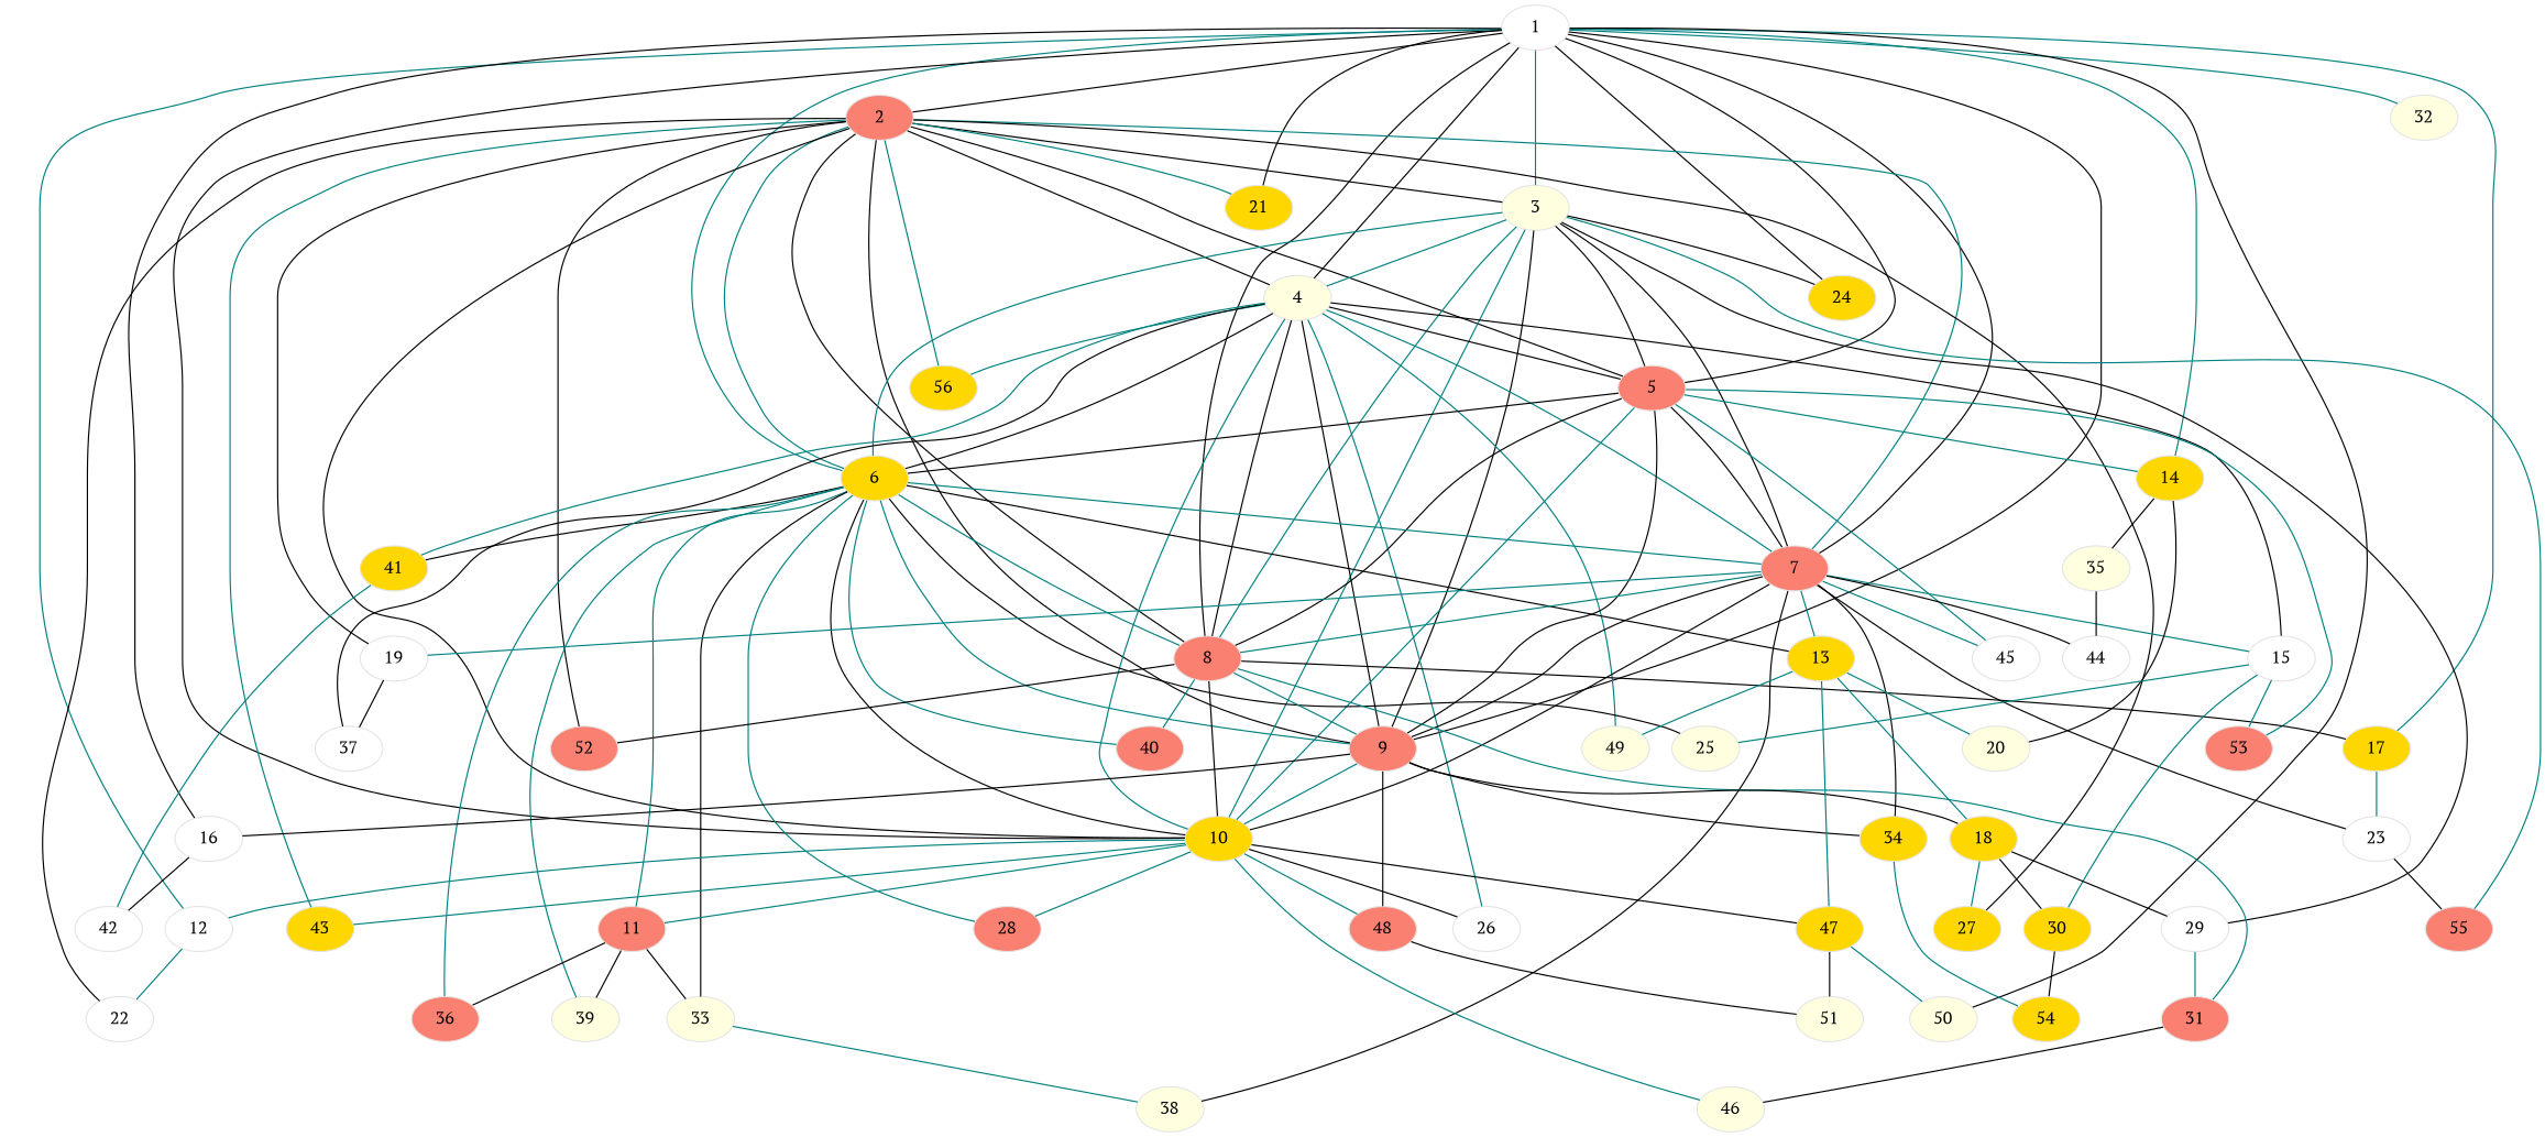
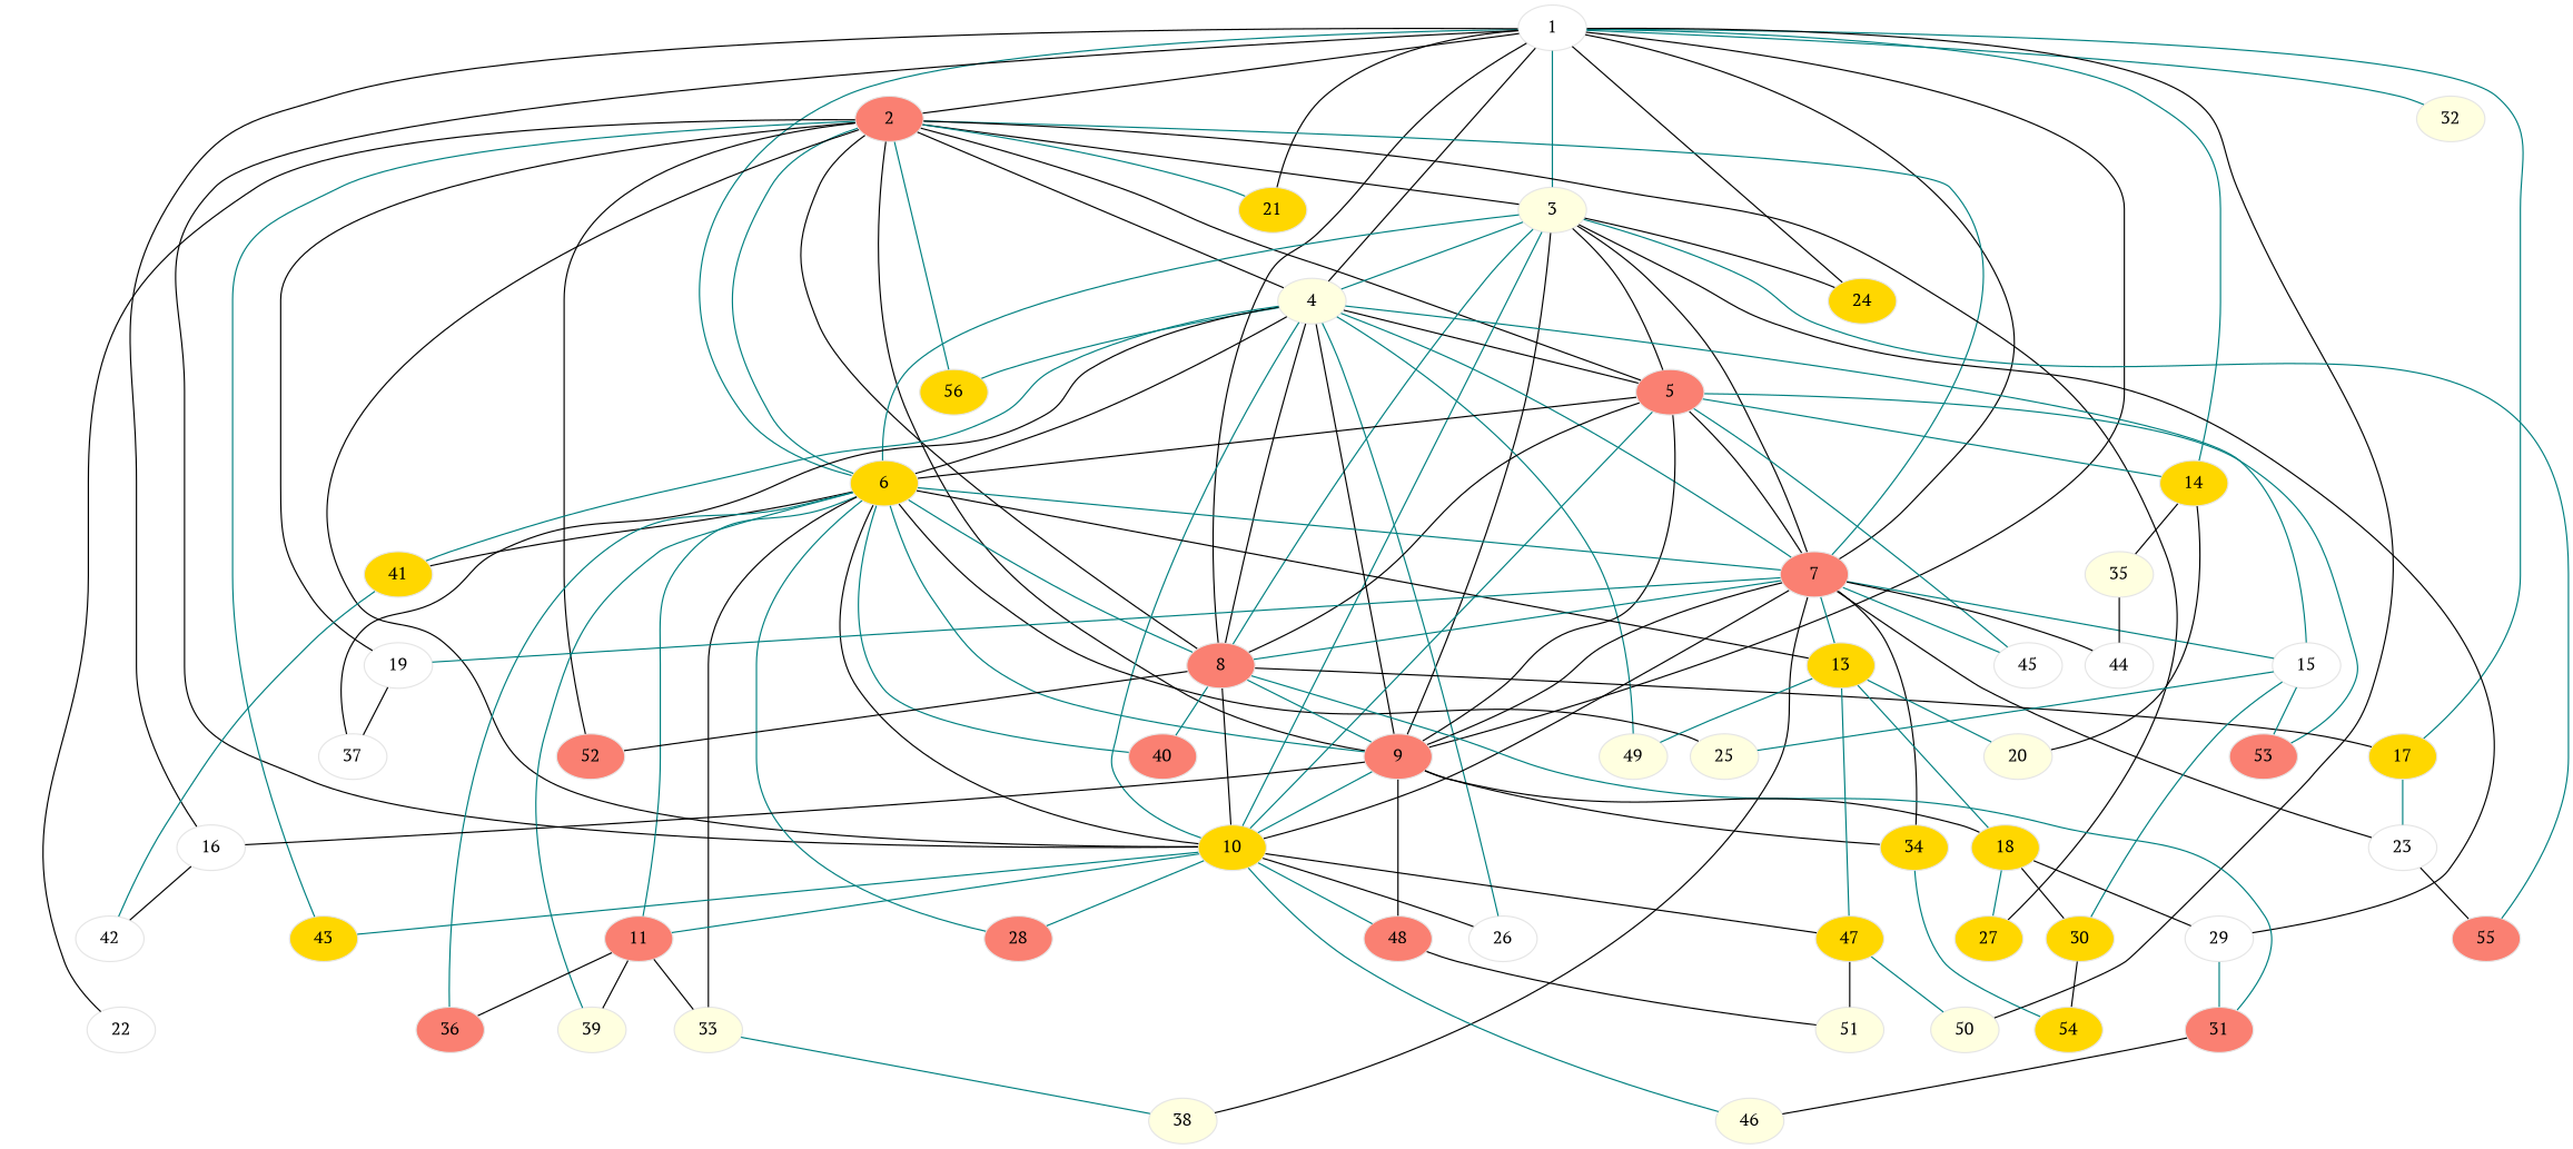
  graph {
    fontname="PT Serif"
    node [color=gray90 fillcolor=gold fontname="PT Serif" style=filled]
    edge [color=black fontname="PT Serif"]
    1 [fillcolor=white]
    2 [fillcolor=salmon]
    3 [fillcolor=lightyellow]
    4 [fillcolor=lightyellow]
    5 [fillcolor=salmon]
    6
    7 [fillcolor=salmon]
    8 [fillcolor=salmon]
    9 [fillcolor=salmon]
    10
-   12 [fillcolor=white]
    14
    16 [fillcolor=white]
    17
    21
    24
    32 [fillcolor=lightyellow]
    50 [fillcolor=lightyellow]
    19 [fillcolor=white]
    22 [fillcolor=white]
    27
    43
    52 [fillcolor=salmon]
    56
    29 [fillcolor=white]
    55 [fillcolor=salmon]
    15 [fillcolor=white]
    26 [fillcolor=white]
    37 [fillcolor=white]
    41
    49 [fillcolor=lightyellow]
    45 [fillcolor=white]
    53 [fillcolor=salmon]
    11 [fillcolor=salmon]
    13
    25 [fillcolor=lightyellow]
    28 [fillcolor=salmon]
    33 [fillcolor=lightyellow]
    36 [fillcolor=salmon]
    39 [fillcolor=lightyellow]
    40 [fillcolor=salmon]
    23 [fillcolor=white]
    34
    38 [fillcolor=lightyellow]
    44 [fillcolor=white]
    31 [fillcolor=salmon]
    18
    48 [fillcolor=salmon]
    46 [fillcolor=lightyellow]
    47
    35 [fillcolor=lightyellow]
    20 [fillcolor=lightyellow]
    42 [fillcolor=white]
    30
    54
    51 [fillcolor=lightyellow]
    1 -- 2
    1 -- 3 [color=teal]
    1 -- 4
-   1 -- 5
    1 -- 6 [color=teal]
    1 -- 7
    1 -- 8
    1 -- 9
    1 -- 10
-   1 -- 12 [color=teal]
    1 -- 14 [color=teal]
    1 -- 16
    1 -- 17 [color=teal]
    1 -- 21
    1 -- 24
    1 -- 32 [color=teal]
    1 -- 50
    2 -- 3
    2 -- 4
    2 -- 5
    2 -- 6 [color=teal]
    2 -- 7 [color=teal]
    2 -- 8
    2 -- 9
    2 -- 10
    2 -- 21 [color=teal]
    2 -- 19
    2 -- 22
    2 -- 27
    2 -- 43 [color=teal]
    2 -- 52
    2 -- 56 [color=teal]
    3 -- 4 [color=teal]
    3 -- 5
    3 -- 6 [color=teal]
    3 -- 7
    3 -- 8 [color=teal]
    3 -- 9
    3 -- 10 [color=teal]
    3 -- 24
    3 -- 29
    3 -- 55 [color=teal]
    4 -- 5
    4 -- 6
    4 -- 7 [color=teal]
    4 -- 8
    4 -- 9
    4 -- 10 [color=teal]
    4 -- 56 [color=teal]
-   4 -- 15
+   4 -- 15 [color=teal]
    4 -- 26 [color=teal]
    4 -- 37
    4 -- 41 [color=teal]
    4 -- 49 [color=teal]
    5 -- 6
    5 -- 7
    5 -- 8
    5 -- 9
    5 -- 10 [color=teal]
    5 -- 14 [color=teal]
    5 -- 45 [color=teal]
    5 -- 53 [color=teal]
    6 -- 7 [color=teal]
    6 -- 8 [color=teal]
    6 -- 9 [color=teal]
    6 -- 10
    6 -- 41
    6 -- 11 [color=teal]
    6 -- 13
    6 -- 25
    6 -- 28 [color=teal]
    6 -- 33
    6 -- 36 [color=teal]
    6 -- 39 [color=teal]
    6 -- 40 [color=teal]
    7 -- 8 [color=teal]
    7 -- 9
    7 -- 10
    7 -- 19 [color=teal]
    7 -- 15 [color=teal]
    7 -- 45 [color=teal]
    7 -- 13 [color=teal]
    7 -- 23
    7 -- 34
    7 -- 38
    7 -- 44
    8 -- 9 [color=teal]
    8 -- 10
    8 -- 17
    8 -- 52
    8 -- 40 [color=teal]
    8 -- 31 [color=teal]
    9 -- 10 [color=teal]
    9 -- 16
    9 -- 34
    9 -- 18
    9 -- 48
-   10 -- 12 [color=teal]
    10 -- 43 [color=teal]
    10 -- 26
    10 -- 11 [color=teal]
    10 -- 28 [color=teal]
    10 -- 48 [color=teal]
    10 -- 46 [color=teal]
    10 -- 47
-   12 -- 22 [color=teal]
    14 -- 35
    14 -- 20
    16 -- 42
    17 -- 23 [color=teal]
    19 -- 37
    29 -- 31 [color=teal]
    15 -- 53 [color=teal]
    15 -- 25 [color=teal]
    15 -- 30 [color=teal]
    41 -- 42 [color=teal]
    11 -- 33
    11 -- 36
    11 -- 39
    13 -- 49 [color=teal]
    13 -- 18 [color=teal]
    13 -- 47 [color=teal]
    13 -- 20 [color=teal]
    33 -- 38 [color=teal]
    23 -- 55
    34 -- 54 [color=teal]
    31 -- 46
    18 -- 27 [color=teal]
    18 -- 29
    18 -- 30
    48 -- 51
    47 -- 50 [color=teal]
    47 -- 51
    35 -- 44
    30 -- 54
  }
